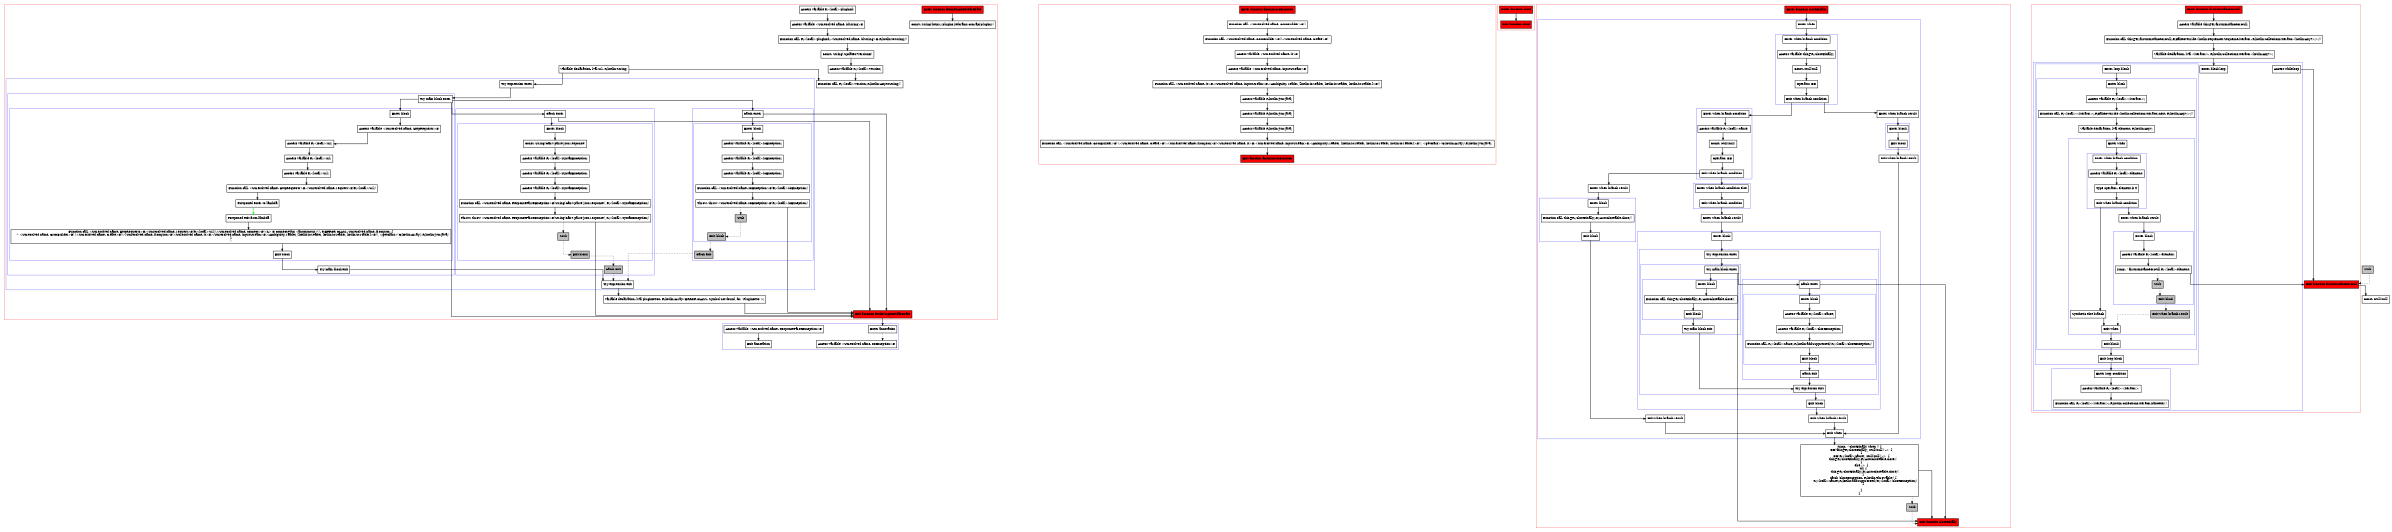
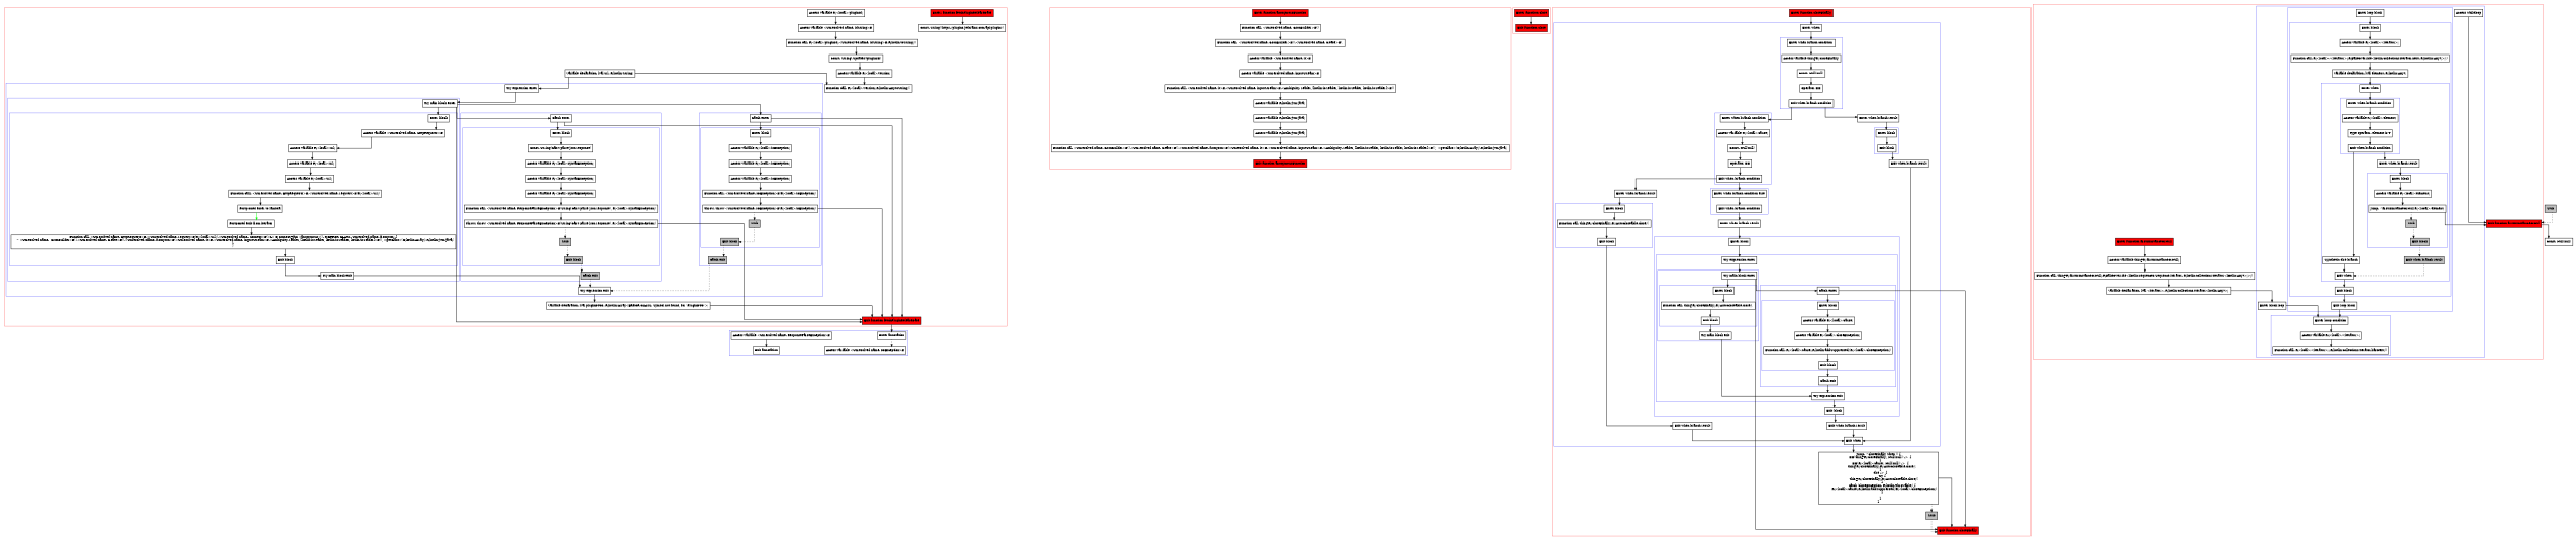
  digraph {
    nodesep=3
    splines=ortho
    node [penwidth=2 shape=box]
    edge [penwidth=2]
    n1 [label="Enter block"]
    n2 [label="Access variable <Unresolved name: HttpRequests>#"]
    n3 [label="Access variable R|<local>/url|"]
    n4 [label="Access variable R|<local>/url|"]
    n5 [label="Access variable R|<local>/url|"]
    n6 [label="Function call: <Unresolved name: HttpRequests>#.<Unresolved name: request>#(R|<local>/url|)"]
    n7 [label="Postponed enter to lambda"]
-   n8 [label="Postponed exit from lambda"]
+   n8 [label="Postponed exit from iterator"]
    n9 [label="Function call: <Unresolved name: HttpRequests>#.<Unresolved name: request>#(R|<local>/url|).<Unresolved name: connect>#(<L> = connect@fun <anonymous>(): R|ERROR CLASS: Unresolved name: fromJson| {\n    ^ <Unresolved name: GsonBuilder>#().<Unresolved name: create>#().<Unresolved name: fromJson>#(<Unresolved name: it>#.<Unresolved name: inputStream>#.<Ambiguity: reader, [kotlin/io/reader, kotlin/io/reader, kotlin/io/reader]>#(), <getClass>(Q|kotlin/Array|).R|kotlin/jvm/java|)\n}\n)"]
    n10 [label="Exit block"]
    n11 [label="Try main block enter"]
    n12 [label="Try main block exit"]
    n13 [label="Enter block"]
    n14 [label="Const: String(Can't parse json response)"]
    n15 [label="Access variable R|<local>/syntaxException|"]
    n16 [label="Access variable R|<local>/syntaxException|"]
    n17 [label="Access variable R|<local>/syntaxException|"]
    n18 [label="Function call: <Unresolved name: ResponseParseException>#(String(Can't parse json response), R|<local>/syntaxException|)"]
    n19 [label="Throw: throw <Unresolved name: ResponseParseException>#(String(Can't parse json response), R|<local>/syntaxException|)"]
    n20 [fillcolor=gray label=Stub style=filled]
    n21 [fillcolor=gray label="Exit block" style=filled]
    n22 [label="Catch enter"]
    n23 [fillcolor=gray label="Catch exit" style=filled]
    n24 [label="Enter block"]
    n25 [label="Access variable R|<local>/ioException|"]
    n26 [label="Access variable R|<local>/ioException|"]
    n27 [label="Access variable R|<local>/ioException|"]
    n28 [label="Function call: <Unresolved name: IOException>#(R|<local>/ioException|)"]
    n29 [label="Throw: throw <Unresolved name: IOException>#(R|<local>/ioException|)"]
    n30 [fillcolor=gray label=Stub style=filled]
    n31 [fillcolor=gray label="Exit block" style=filled]
    n32 [label="Catch enter"]
    n33 [fillcolor=gray label="Catch exit" style=filled]
    n34 [label="Try expression enter"]
    n35 [label="Try expression exit"]
    n36 [fillcolor=red label="Enter function fetchPluginReleaseDate" style=filled]
    n37 [label="Const: String(https://plugins.jetbrains.com/api/plugins/)"]
    n38 [label="Access variable R|<local>/pluginId|"]
    n39 [label="Access variable <Unresolved name: idString>#"]
    n40 [label="Function call: R|<local>/pluginId|.<Unresolved name: idString>#.R|kotlin/toString|()"]
-   n41 [label="Const: String(/updates?version=)"]
+   n41 [label="Const: String(/updates?plugins=)"]
    n42 [label="Access variable R|<local>/version|"]
    n43 [label="Function call: R|<local>/version|.R|kotlin/Any.toString|()"]
    n44 [label="Variable declaration: lval url: R|kotlin/String|"]
    n45 [label="Variable declaration: lval pluginDTOs: R|kotlin/Array<ERROR CLASS: Symbol not found, for `PluginDTO`>|"]
    n46 [fillcolor=red label="Exit function fetchPluginReleaseDate" style=filled]
    n47 [label="Enter annotation"]
    n48 [label="Access variable <Unresolved name: IOException>#"]
    n49 [label="Access variable <Unresolved name: ResponseParseException>#"]
    n50 [label="Exit annotation"]
    n51 [fillcolor=red label="Enter function anonymousFunction" style=filled]
    n52 [label="Function call: <Unresolved name: GsonBuilder>#()"]
    n53 [label="Function call: <Unresolved name: GsonBuilder>#().<Unresolved name: create>#()"]
    n54 [label="Access variable <Unresolved name: it>#"]
    n55 [label="Access variable <Unresolved name: inputStream>#"]
    n56 [label="Function call: <Unresolved name: it>#.<Unresolved name: inputStream>#.<Ambiguity: reader, [kotlin/io/reader, kotlin/io/reader, kotlin/io/reader]>#()"]
    n57 [label="Access variable R|kotlin/jvm/java|"]
    n58 [label="Access variable R|kotlin/jvm/java|"]
    n59 [label="Access variable R|kotlin/jvm/java|"]
    n60 [label="Function call: <Unresolved name: GsonBuilder>#().<Unresolved name: create>#().<Unresolved name: fromJson>#(<Unresolved name: it>#.<Unresolved name: inputStream>#.<Ambiguity: reader, [kotlin/io/reader, kotlin/io/reader, kotlin/io/reader]>#(), <getClass>(Q|kotlin/Array|).R|kotlin/jvm/java|)"]
    n61 [fillcolor=red label="Exit function anonymousFunction" style=filled]
    n62 [fillcolor=red label="Enter function close" style=filled]
    n63 [fillcolor=red label="Exit function close" style=filled]
    n64 [label="Enter when branch condition "]
    n65 [label="Access variable this@R|/closeFinally|"]
    n66 [label="Const: Null(null)"]
    n67 [label="Operator =="]
    n68 [label="Exit when branch condition"]
    n69 [label="Enter when branch condition "]
    n70 [label="Access variable R|<local>/cause|"]
    n71 [label="Const: Null(null)"]
    n72 [label="Operator =="]
    n73 [label="Exit when branch condition"]
    n74 [label="Enter when branch condition else"]
    n75 [label="Exit when branch condition"]
    n76 [label="Enter block"]
    n77 [label="Function call: this@R|/closeFinally|.R|/AutoCloseable.close|()"]
    n78 [label="Exit block"]
    n79 [label="Try main block enter"]
    n80 [label="Try main block exit"]
    n81 [label="Enter block"]
    n82 [label="Access variable R|<local>/cause|"]
    n83 [label="Access variable R|<local>/closeException|"]
    n84 [label="Function call: R|<local>/cause|.R|kotlin/addSuppressed|(R|<local>/closeException|)"]
    n85 [label="Exit block"]
    n86 [label="Catch enter"]
    n87 [label="Catch exit"]
    n88 [label="Try expression enter"]
    n89 [label="Try expression exit"]
    n90 [label="Enter block"]
    n91 [label="Exit block"]
    n92 [label="Enter block"]
    n93 [label="Function call: this@R|/closeFinally|.R|/AutoCloseable.close|()"]
    n94 [label="Exit block"]
    n95 [label="Enter block"]
    n96 [label="Exit block"]
    n97 [label="Enter when"]
    n98 [label="Enter when branch result"]
    n99 [label="Exit when branch result"]
    n100 [label="Enter when branch result"]
    n101 [label="Exit when branch result"]
    n102 [label="Enter when branch result"]
    n103 [label="Exit when branch result"]
    n104 [label="Exit when"]
    n105 [fillcolor=red label="Enter function closeFinally" style=filled]
    n106 [label="Jump: ^closeFinally when () {\n    ==(this@R|/closeFinally|, Null(null)) ->  {\n    }\n    ==(R|<local>/cause|, Null(null)) ->  {\n        this@R|/closeFinally|.R|/AutoCloseable.close|()\n    }\n    else ->  {\n        try {\n            this@R|/closeFinally|.R|/AutoCloseable.close|()\n        }\n        catch (closeException: R|kotlin/Throwable|) {\n            R|<local>/cause|.R|kotlin/addSuppressed|(R|<local>/closeException|)\n        }\n\n    }\n}\n"]
    n107 [fillcolor=gray label=Stub style=filled]
    n108 [fillcolor=red label="Exit function closeFinally" style=filled]
    n109 [label="Enter loop condition"]
    n110 [label="Access variable R|<local>/<iterator>|"]
    n111 [label="Function call: R|<local>/<iterator>|.R|kotlin/collections/Iterator.hasNext|()"]
    n112 [label="Enter when branch condition "]
    n113 [label="Access variable R|<local>/element|"]
    n114 [label="Type operator: element is T"]
    n115 [label="Exit when branch condition"]
    n116 [label="Enter block"]
    n117 [label="Access variable R|<local>/element|"]
    n118 [label="Jump: ^firstIsInstanceOrNull R|<local>/element|"]
    n119 [fillcolor=gray label=Stub style=filled]
    n120 [fillcolor=gray label="Exit block" style=filled]
    n121 [label="Enter when"]
    n122 [label="Synthetic else branch"]
    n123 [label="Enter when branch result"]
    n124 [fillcolor=gray label="Exit when branch result" style=filled]
    n125 [label="Exit when"]
    n126 [label="Enter block"]
    n127 [label="Access variable R|<local>/<iterator>|"]
    n128 [label="Function call: R|<local>/<iterator>|.R|FakeOverride<kotlin/collections/Iterator.next: R|kotlin/Any?|>|()"]
    n129 [label="Variable declaration: lval element: R|kotlin/Any?|"]
    n130 [label="Exit block"]
    n131 [label="Enter loop block"]
    n132 [label="Exit loop block"]
    n133 [label="Enter block loop"]
    n134 [label="Access whileloop"]
    n135 [fillcolor=red label="Enter function firstIsInstanceOrNull" style=filled]
    n136 [label="Access variable this@R|/firstIsInstanceOrNull|"]
    n137 [label="Function call: this@R|/firstIsInstanceOrNull|.R|FakeOverride<kotlin/sequences/Sequence.iterator: R|kotlin/collections/Iterator<kotlin/Any?>|>|()"]
    n138 [label="Variable declaration: lval <iterator>: R|kotlin/collections/Iterator<kotlin/Any?>|"]
    n139 [fillcolor=red label="Exit function firstIsInstanceOrNull" style=filled]
    n140 [label="Const: Null(null)"]
    n141 [fillcolor=gray label=Stub style=filled]
    subgraph cluster_1 {
      color=red
      n36
      n37
      n38
      n39
      n40
      n41
      n42
      n43
      n44
      n45
      n46
      subgraph cluster_2 {
        color=blue
        n34
        n35
        subgraph cluster_3 {
          color=blue
          n11
          n12
          subgraph cluster_4 {
            color=blue
            n1
            n2
            n3
            n4
            n5
            n6
            n7
            n8
            n9
            n10
          }
        }
        subgraph cluster_5 {
          color=blue
          n22
          n23
          subgraph cluster_6 {
            color=blue
            n13
            n14
            n15
            n16
            n17
            n18
            n19
            n20
            n21
          }
        }
        subgraph cluster_7 {
          color=blue
          n32
          n33
          subgraph cluster_8 {
            color=blue
            n24
            n25
            n26
            n27
            n28
            n29
            n30
            n31
          }
        }
      }
    }
    subgraph cluster_9 {
      color=blue
      n47
      n48
      n49
      n50
    }
    subgraph cluster_10 {
      color=red
      n51
      n52
      n53
      n54
      n55
      n56
      n57
      n58
      n59
      n60
      n61
    }
    subgraph cluster_11 {
      color=red
      n62
      n63
    }
    subgraph cluster_12 {
      color=red
      n105
      n106
      n107
      n108
      subgraph cluster_13 {
        color=blue
        n97
        n98
        n99
        n100
        n101
        n102
        n103
        n104
        subgraph cluster_14 {
          color=blue
          n64
          n65
          n66
          n67
          n68
        }
        subgraph cluster_15 {
          color=blue
          n69
          n70
          n71
          n72
          n73
        }
        subgraph cluster_16 {
          color=blue
          n74
          n75
        }
        subgraph cluster_17 {
          color=blue
          n90
          n91
          subgraph cluster_18 {
            color=blue
            n88
            n89
            subgraph cluster_19 {
              color=blue
              n79
              n80
              subgraph cluster_20 {
                color=blue
                n76
                n77
                n78
              }
            }
            subgraph cluster_21 {
              color=blue
              n86
              n87
              subgraph cluster_22 {
                color=blue
                n81
                n82
                n83
                n84
                n85
              }
            }
          }
        }
        subgraph cluster_23 {
          color=blue
          n92
          n93
          n94
        }
        subgraph cluster_24 {
          color=blue
          n95
          n96
        }
      }
    }
    subgraph cluster_25 {
      color=red
      n135
      n136
      n137
      n138
      n139
      subgraph cluster_26 {
        color=blue
        n133
        n134
        subgraph cluster_27 {
          color=blue
          n109
          n110
          n111
        }
        subgraph cluster_28 {
          color=blue
          n131
          n132
          subgraph cluster_29 {
            color=blue
            n126
            n127
            n128
            n129
            n130
            subgraph cluster_30 {
              color=blue
              n121
              n122
              n123
              n124
              n125
              subgraph cluster_31 {
                color=blue
                n112
                n113
                n114
                n115
              }
              subgraph cluster_32 {
                color=blue
                n116
                n117
                n118
                n119
                n120
              }
            }
          }
        }
      }
    }
    n1 -> n2
    n2 -> n3
    n3 -> n4
    n4 -> n5
    n5 -> n6
    n6 -> n7
    n7 -> n8 [color=green]
    n8 -> n9
    n9 -> n10
    n10 -> n12
    n11 -> n1
    n11 -> n22
    n11 -> n32
    n11 -> n46
    n12 -> n35
    n13 -> n14
    n14 -> n15
    n15 -> n16
    n16 -> n17
    n17 -> n18
    n18 -> n19
    n19 -> n20 [style=dotted]
    n19 -> n46
    n20 -> n21 [style=dotted]
    n21 -> n23 [style=dotted]
    n22 -> n13
    n22 -> n46
    n23 -> n35 [style=dotted]
    n24 -> n25
    n25 -> n26
    n26 -> n27
    n27 -> n28
    n28 -> n29
    n29 -> n30 [style=dotted]
    n29 -> n46
    n30 -> n31 [style=dotted]
    n31 -> n33 [style=dotted]
    n32 -> n24
    n32 -> n46
    n33 -> n35 [style=dotted]
    n34 -> n11
    n35 -> n45
    n36 -> n37
    n38 -> n39
    n39 -> n40
    n40 -> n41
    n41 -> n42
    n42 -> n43
    n44 -> n34
    n44 -> n43
    n45 -> n46
    n46 -> n47
    n47 -> n48 [style=dotted]
    n49 -> n50
    n51 -> n52
    n52 -> n53
    n53 -> n54
    n54 -> n55
    n55 -> n56
    n56 -> n57
    n57 -> n58
    n58 -> n59
    n59 -> n60
    n60 -> n61
    n62 -> n63
    n64 -> n65
    n65 -> n66
    n66 -> n67
    n67 -> n68
    n68 -> n69
    n68 -> n102
    n69 -> n70
    n70 -> n71
    n71 -> n72
    n72 -> n73
    n73 -> n74
    n73 -> n100
    n74 -> n75
    n75 -> n98
    n76 -> n77
    n77 -> n78
    n78 -> n80
    n79 -> n76
    n79 -> n86
    n79 -> n108
    n80 -> n89
    n81 -> n82
    n82 -> n83
    n83 -> n84
    n84 -> n85
    n85 -> n87
    n86 -> n81
    n86 -> n108
    n87 -> n89
    n88 -> n79
    n89 -> n91
    n90 -> n88
    n91 -> n99
    n92 -> n93
    n93 -> n94
    n94 -> n101
    n95 -> n96
    n96 -> n103
    n97 -> n64
    n98 -> n90
    n99 -> n104
    n100 -> n92
    n101 -> n104
    n102 -> n95
    n103 -> n104
    n104 -> n106
    n105 -> n97
    n106 -> n107 [style=dotted]
    n106 -> n108
    n107 -> n108 [style=dotted]
    n109 -> n110
    n110 -> n111
    n112 -> n113
    n113 -> n114
    n114 -> n115
    n115 -> n122
    n115 -> n123
    n116 -> n117
    n117 -> n118
    n118 -> n119 [style=dotted]
    n118 -> n139
    n119 -> n120 [style=dotted]
    n120 -> n124 [style=dotted]
    n121 -> n112
    n122 -> n125
    n123 -> n116
    n124 -> n125 [style=dotted]
    n125 -> n130
    n126 -> n127
    n127 -> n128
    n128 -> n129
    n129 -> n121
    n130 -> n132
    n131 -> n126
    n132 -> n109
+   n133 -> n109
    n134 -> n139
    n135 -> n136
    n136 -> n137
    n137 -> n138
    n138 -> n133
    n139 -> n140
    n141 -> n139 [style=dotted]
  }
